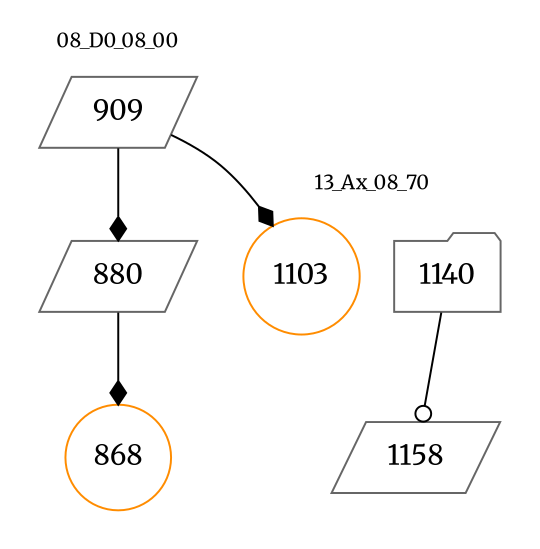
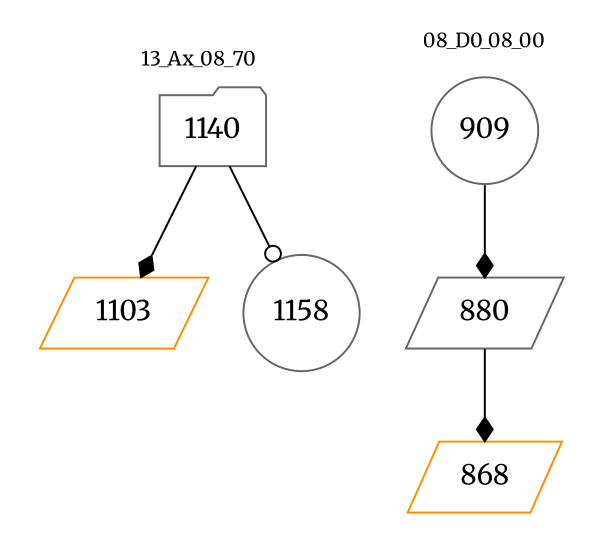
  digraph {
    fontname=Merriweather
    node [color=gray40 fontname=Merriweather shape=parallelogram]
    edge [arrowhead=diamond color=black fontname=Merriweather]
    n1 [label=1140 shape=folder]
-   n2 [color=darkorange label=1103 shape=circle]
-   n3 [label=1158]
+   n2 [color=darkorange label=1103]
+   n3 [label=1158 shape=circle]
    n4 [label=880]
-   n5 [color=darkorange label=868 shape=circle]
-   n6 [label=909]
+   n5 [color=darkorange label=868]
+   n6 [label=909 shape=circle]
    subgraph cluster_1 {
      color=white
      fontsize=10
      label="13_Ax_08_70"
      n1
      n2
      n3
    }
    subgraph cluster_2 {
      color=white
      fontsize=10
      label="08_D0_08_00"
      n4
      n5
      n6
    }
-   n6 -> n2
+   n1 -> n2
    n1 -> n3 [arrowhead=odot]
    n4 -> n5
    n6 -> n4
  }
